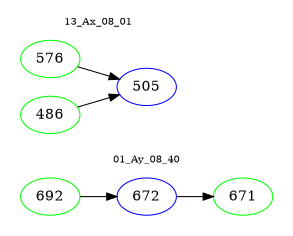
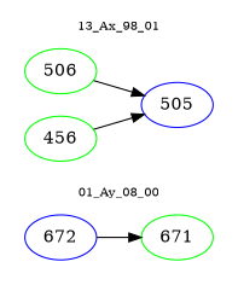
  digraph {
    rankdir=LR
    node [color=green]
    edge [color=black]
-   n1 [label=692]
    n2 [color=blue label=672]
    n3 [label=671]
-   n4 [label=576]
+   n4 [label=506]
    n5 [color=blue label=505]
-   n6 [label=486]
+   n6 [label=456]
    subgraph cluster_1 {
      color=white
      fontsize=10
-     label="01_Ay_08_40"
-     n1
+     label="01_Ay_08_00"
      n2
      n3
    }
    subgraph cluster_2 {
      color=white
      fontsize=10
-     label="13_Ax_08_01"
+     label="13_Ax_98_01"
      n4
      n5
      n6
    }
-   n1 -> n2
    n2 -> n3
    n4 -> n5
    n6 -> n5
  }
